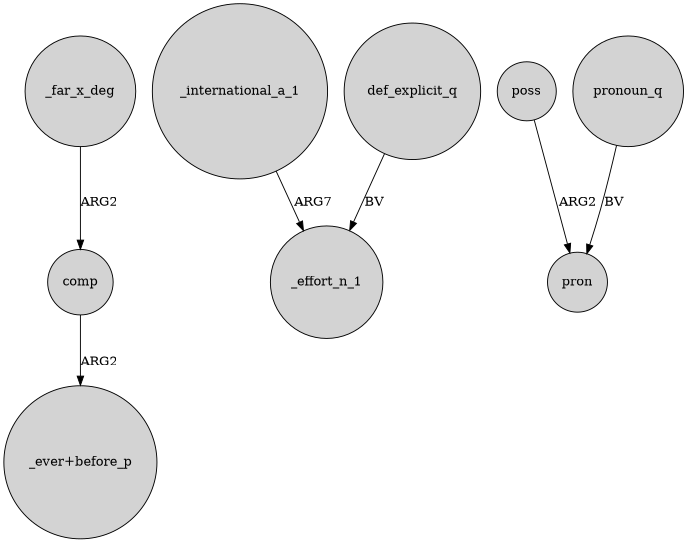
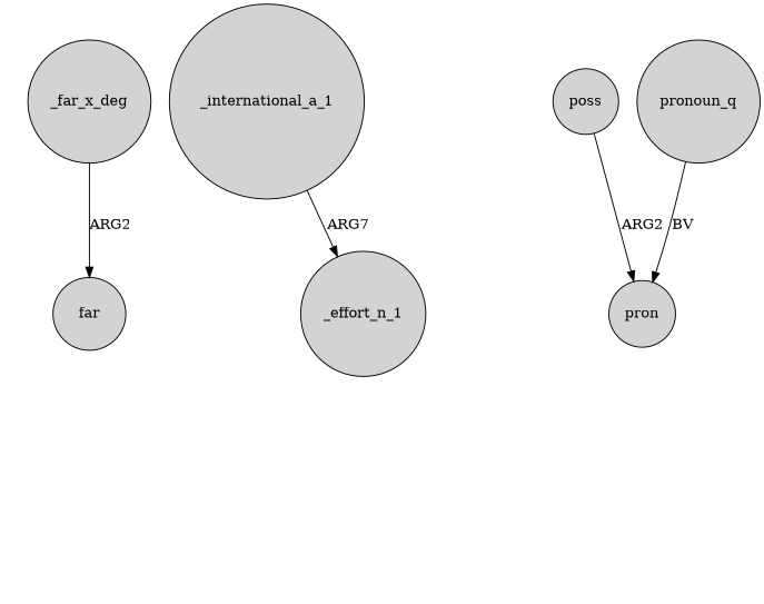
  digraph {
    node [shape=circle style=filled]
    _far_x_deg
-   comp
-   "_ever+before_p"
+   comp [label=far]
    _international_a_1
    _effort_n_1
    poss
    pron
-   def_explicit_q
    pronoun_q
    _far_x_deg -> comp [label=ARG2]
-   comp -> "_ever+before_p" [label=ARG2]
    _international_a_1 -> _effort_n_1 [label=ARG7]
    poss -> pron [label=ARG2]
-   def_explicit_q -> _effort_n_1 [label=BV]
    pronoun_q -> pron [label=BV]
  }
